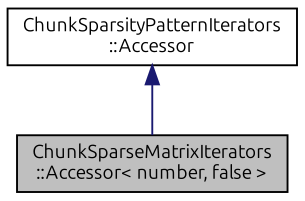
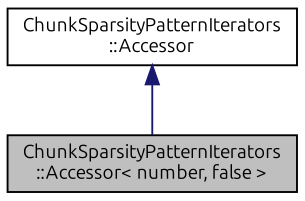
  digraph {
    fontname=Ubuntu
    node [color=black fontname=Ubuntu fontsize=10 shape=record style=filled]
-   n1 [fillcolor=grey75 fontcolor=black height=0.2 label="ChunkSparseMatrixIterators\l::Accessor\< number, false \>" width=0.4]
+   n1 [fillcolor=grey75 fontcolor=black height=0.2 label="ChunkSparsityPatternIterators\l::Accessor\< number, false \>" width=0.4]
    n2 [fillcolor=white height=0.2 label="ChunkSparsityPatternIterators\l::Accessor" width=0.4]
    n2 -> n1 [color=midnightblue dir=back fontname=Ubuntu fontsize=10 labelfontname=Helvetica labelfontsize=10 style=solid]
  }
